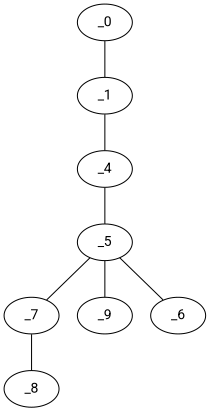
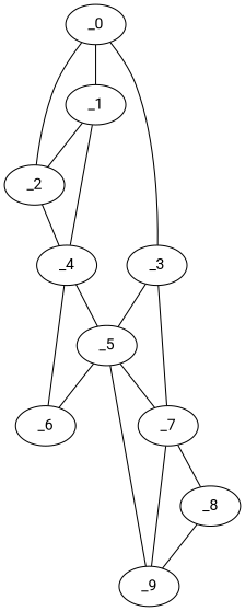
  graph {
    fontname=Roboto
    node [fontname=Roboto]
    edge [fontname=Roboto valence=1]
    _0 [x=5 y=52]
    _1 [x=29 y=25]
+   _2 [x=36 y=33]
+   _3 [x=41 y=36]
    _4 [x=74 y=20]
    _7 [x=120 y=85]
    _5 [x=98 y=35]
    _8 [x=123 y=74]
    _9 [x=125 y=68]
    _6 [x=107 y=31]
    _0 -- _1
+   _0 -- _2
+   _0 -- _3
+   _1 -- _2 [valence=2]
    _1 -- _4
+   _2 -- _4
+   _3 -- _7 [valence=2]
+   _3 -- _5 [valence=2]
    _4 -- _5 [valence=2]
+   _4 -- _6
    _7 -- _8
+   _7 -- _9
    _5 -- _7
    _5 -- _9
    _5 -- _6 [valence=2]
+   _8 -- _9 [valence=2]
  }
